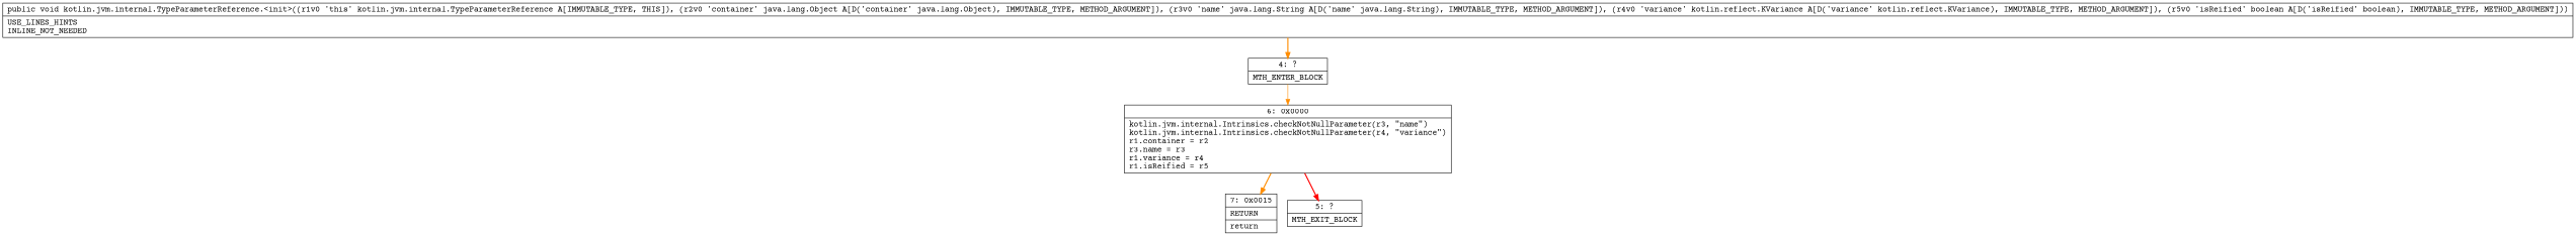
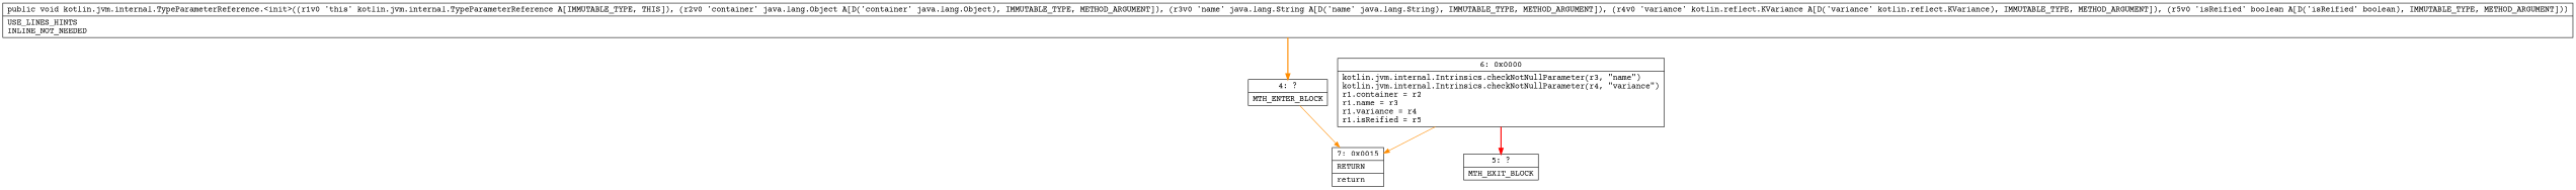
  digraph {
    fontname="Courier Prime"
    node [fontname="Courier Prime" shape=record]
    edge [color=darkorange fontname="Courier Prime" style=solid]
    n1 [label="{4\:\ ?|MTH_ENTER_BLOCK\l}"]
-   n2 [label="{6\:\ 0x0000|kotlin.jvm.internal.Intrinsics.checkNotNullParameter(r3, \"name\")\lkotlin.jvm.internal.Intrinsics.checkNotNullParameter(r4, \"variance\")\lr1.container = r2\lr3.name = r3\lr1.variance = r4\lr1.isReified = r5\l}"]
+   n2 [label="{6\:\ 0x0000|kotlin.jvm.internal.Intrinsics.checkNotNullParameter(r3, \"name\")\lkotlin.jvm.internal.Intrinsics.checkNotNullParameter(r4, \"variance\")\lr1.container = r2\lr1.name = r3\lr1.variance = r4\lr1.isReified = r5\l}"]
    n3 [label="{7\:\ 0x0015|RETURN\l|return\l}"]
    n4 [label="{5\:\ ?|MTH_EXIT_BLOCK\l}"]
    n5 [label="{public void kotlin.jvm.internal.TypeParameterReference.\<init\>((r1v0 'this' kotlin.jvm.internal.TypeParameterReference A[IMMUTABLE_TYPE, THIS]), (r2v0 'container' java.lang.Object A[D('container' java.lang.Object), IMMUTABLE_TYPE, METHOD_ARGUMENT]), (r3v0 'name' java.lang.String A[D('name' java.lang.String), IMMUTABLE_TYPE, METHOD_ARGUMENT]), (r4v0 'variance' kotlin.reflect.KVariance A[D('variance' kotlin.reflect.KVariance), IMMUTABLE_TYPE, METHOD_ARGUMENT]), (r5v0 'isReified' boolean A[D('isReified' boolean), IMMUTABLE_TYPE, METHOD_ARGUMENT]))  | USE_LINES_HINTS\lINLINE_NOT_NEEDED\l}"]
-   n1 -> n2
-   n2 -> n3 [style=bold]
+   n1 -> n3
+   n2 -> n3
    n2 -> n4 [color=red style=bold]
    n5 -> n1 [style=bold]
  }
